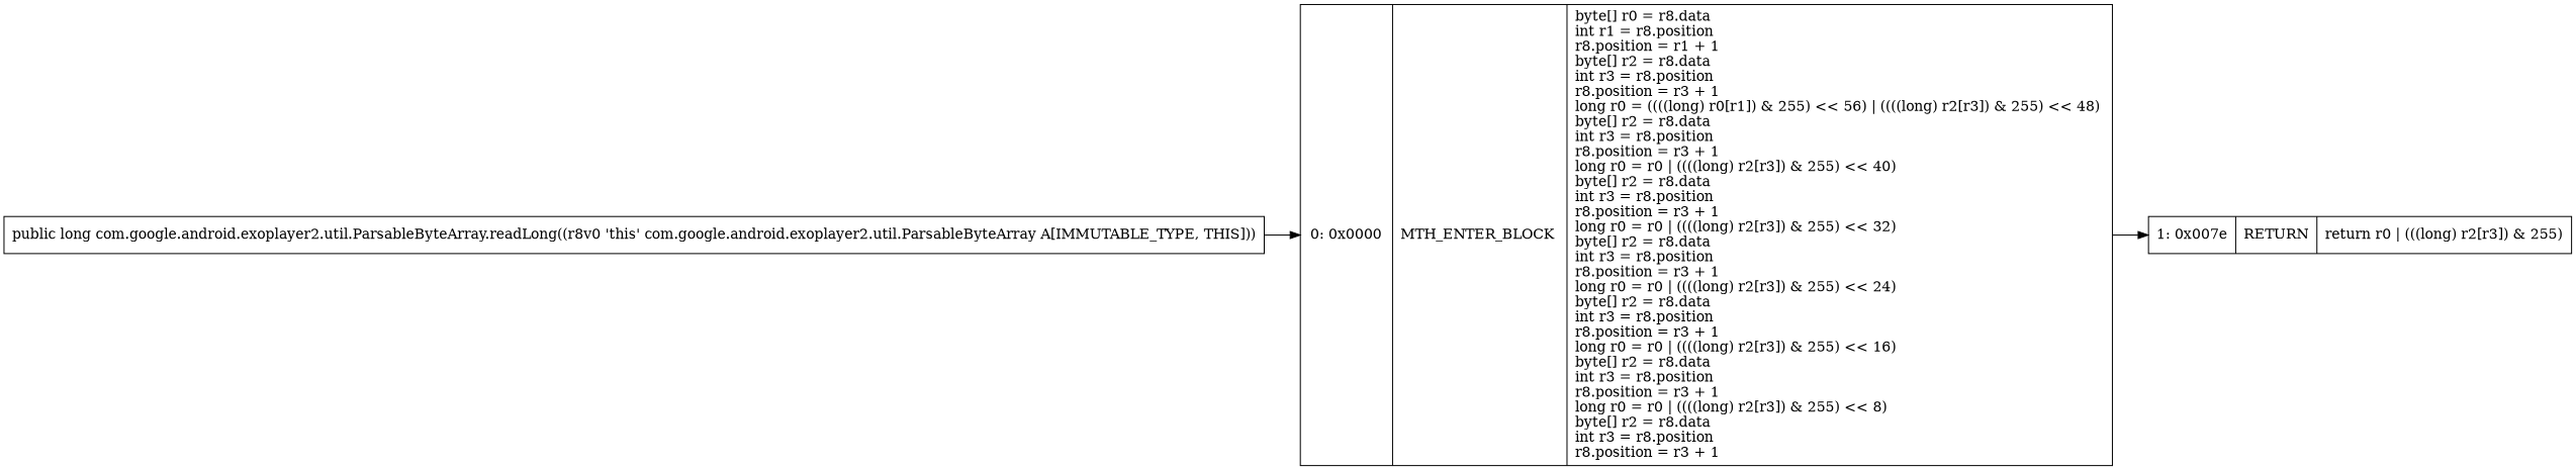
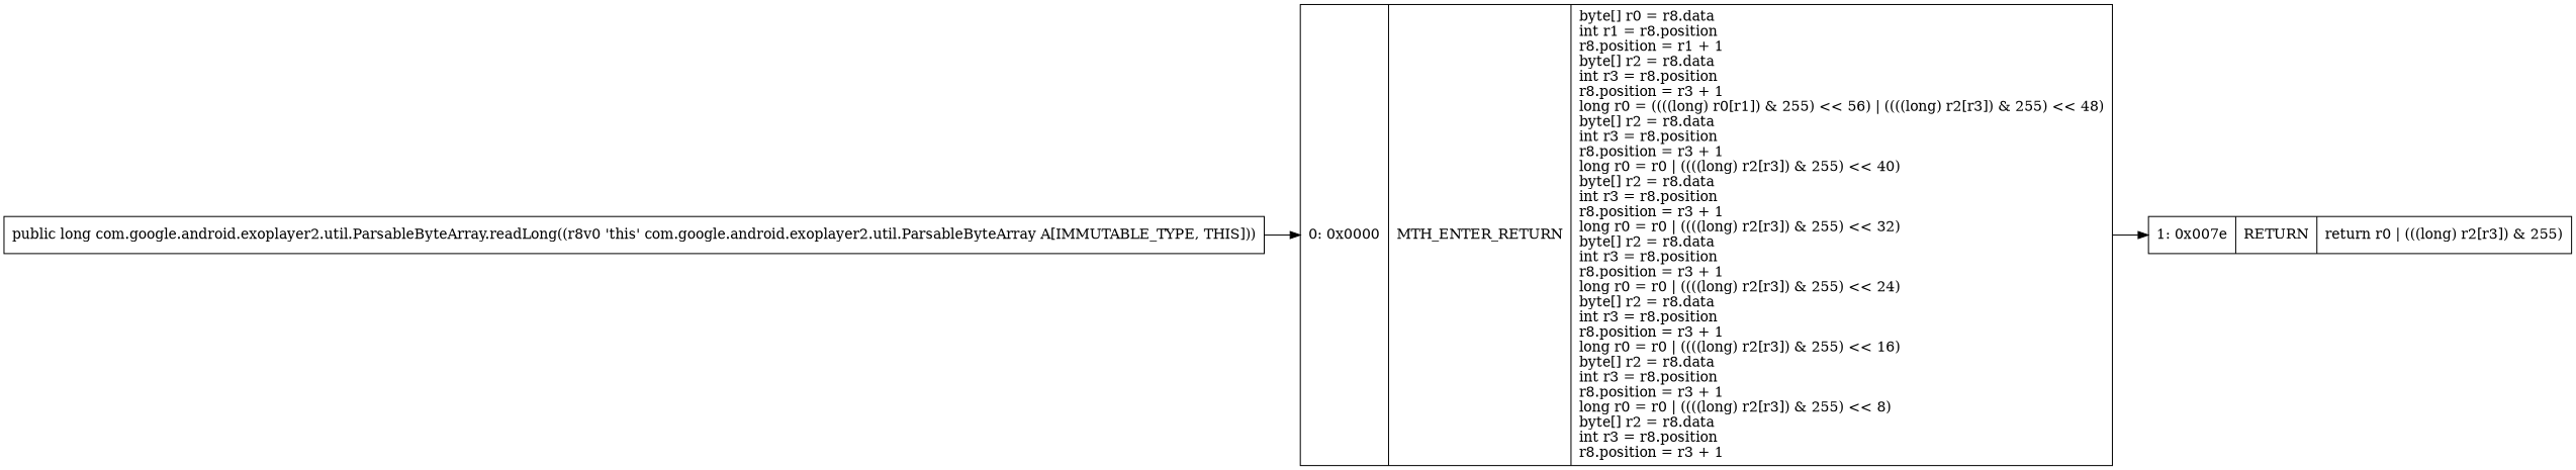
  digraph {
    rankdir=LR
    fontname="DejaVu Serif"
    node [shape=record fontname="DejaVu Serif"]
    edge [fontname="DejaVu Serif"]
-   n1 [label="{0\:\ 0x0000|MTH_ENTER_BLOCK\l|byte[] r0 = r8.data\lint r1 = r8.position\lr8.position = r1 + 1\lbyte[] r2 = r8.data\lint r3 = r8.position\lr8.position = r3 + 1\llong r0 = ((((long) r0[r1]) & 255) \<\< 56) \| ((((long) r2[r3]) & 255) \<\< 48)\lbyte[] r2 = r8.data\lint r3 = r8.position\lr8.position = r3 + 1\llong r0 = r0 \| ((((long) r2[r3]) & 255) \<\< 40)\lbyte[] r2 = r8.data\lint r3 = r8.position\lr8.position = r3 + 1\llong r0 = r0 \| ((((long) r2[r3]) & 255) \<\< 32)\lbyte[] r2 = r8.data\lint r3 = r8.position\lr8.position = r3 + 1\llong r0 = r0 \| ((((long) r2[r3]) & 255) \<\< 24)\lbyte[] r2 = r8.data\lint r3 = r8.position\lr8.position = r3 + 1\llong r0 = r0 \| ((((long) r2[r3]) & 255) \<\< 16)\lbyte[] r2 = r8.data\lint r3 = r8.position\lr8.position = r3 + 1\llong r0 = r0 \| ((((long) r2[r3]) & 255) \<\< 8)\lbyte[] r2 = r8.data\lint r3 = r8.position\lr8.position = r3 + 1\l}"]
+   n1 [label="{0\:\ 0x0000|MTH_ENTER_RETURN\l|byte[] r0 = r8.data\lint r1 = r8.position\lr8.position = r1 + 1\lbyte[] r2 = r8.data\lint r3 = r8.position\lr8.position = r3 + 1\llong r0 = ((((long) r0[r1]) & 255) \<\< 56) \| ((((long) r2[r3]) & 255) \<\< 48)\lbyte[] r2 = r8.data\lint r3 = r8.position\lr8.position = r3 + 1\llong r0 = r0 \| ((((long) r2[r3]) & 255) \<\< 40)\lbyte[] r2 = r8.data\lint r3 = r8.position\lr8.position = r3 + 1\llong r0 = r0 \| ((((long) r2[r3]) & 255) \<\< 32)\lbyte[] r2 = r8.data\lint r3 = r8.position\lr8.position = r3 + 1\llong r0 = r0 \| ((((long) r2[r3]) & 255) \<\< 24)\lbyte[] r2 = r8.data\lint r3 = r8.position\lr8.position = r3 + 1\llong r0 = r0 \| ((((long) r2[r3]) & 255) \<\< 16)\lbyte[] r2 = r8.data\lint r3 = r8.position\lr8.position = r3 + 1\llong r0 = r0 \| ((((long) r2[r3]) & 255) \<\< 8)\lbyte[] r2 = r8.data\lint r3 = r8.position\lr8.position = r3 + 1\l}"]
    n2 [label="{1\:\ 0x007e|RETURN\l|return r0 \| (((long) r2[r3]) & 255)\l}"]
    n3 [label="{public long com.google.android.exoplayer2.util.ParsableByteArray.readLong((r8v0 'this' com.google.android.exoplayer2.util.ParsableByteArray A[IMMUTABLE_TYPE, THIS])) }"]
    n1 -> n2
    n3 -> n1
  }
